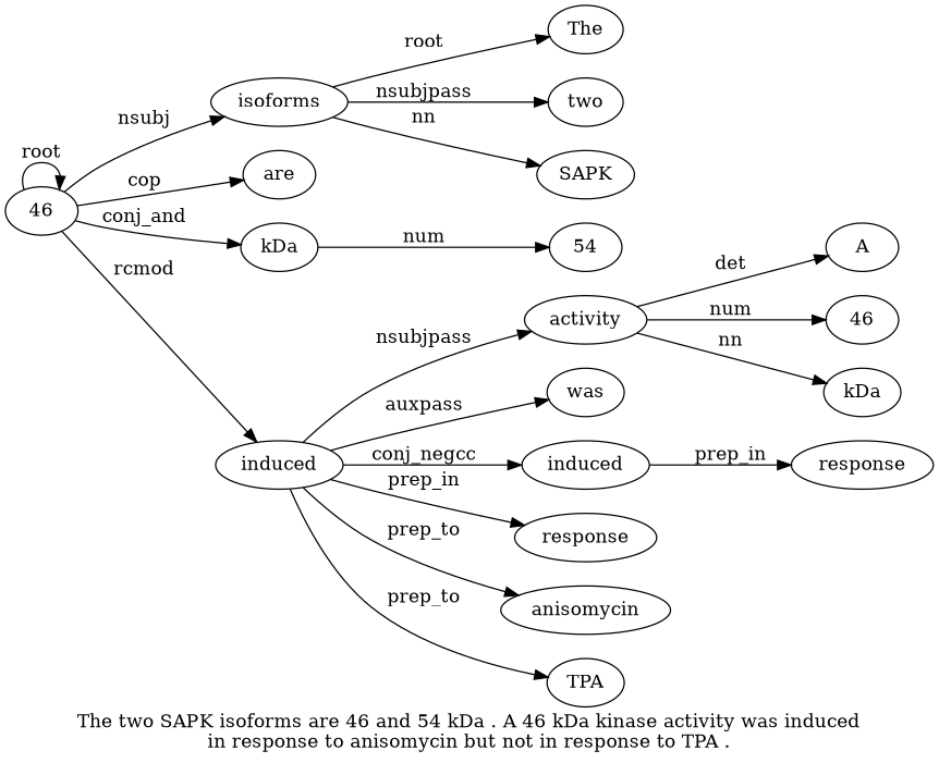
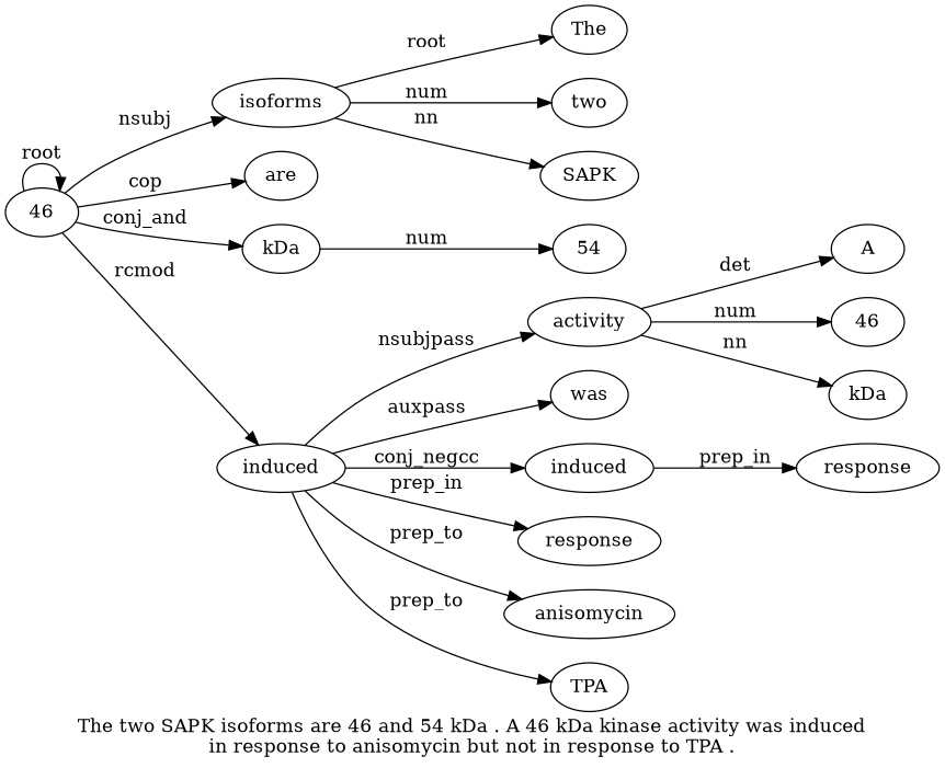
  digraph {
    label="The two SAPK isoforms are 46 and 54 kDa . A 46 kDa kinase activity was induced\nin response to anisomycin but not in response to TPA ."
    rankdir=LR
    node [fillcolor=white style=filled]
    n1 [label=isoforms]
    n2 [label=The]
    n3 [label=two]
    n4 [label=SAPK]
    n5 [label=46]
    n6 [label=are]
    n7 [label=kDa]
    n8 [label=induced]
    n9 [label=54]
    n10 [label=activity]
    n11 [label=was]
    n12 [label=induced]
    n13 [label=response]
    n14 [label=anisomycin]
    n15 [label=TPA]
    n16 [label=A]
    n17 [label=46]
    n18 [label=kDa]
    n19 [label=response]
    n1 -> n2 [label=root]
-   n1 -> n3 [label=nsubjpass]
+   n1 -> n3 [label=num]
    n1 -> n4 [label=nn]
    n5 -> n1 [label=nsubj]
    n5 -> n5 [label=root]
    n5 -> n6 [label=cop]
    n5 -> n7 [label=conj_and]
    n5 -> n8 [label=rcmod]
    n7 -> n9 [label=num]
    n8 -> n10 [label=nsubjpass]
    n8 -> n11 [label=auxpass]
    n8 -> n12 [label=conj_negcc]
    n8 -> n13 [label=prep_in]
    n8 -> n14 [label=prep_to]
    n8 -> n15 [label=prep_to]
    n10 -> n16 [label=det]
    n10 -> n17 [label=num]
    n10 -> n18 [label=nn]
    n12 -> n19 [label=prep_in]
  }
